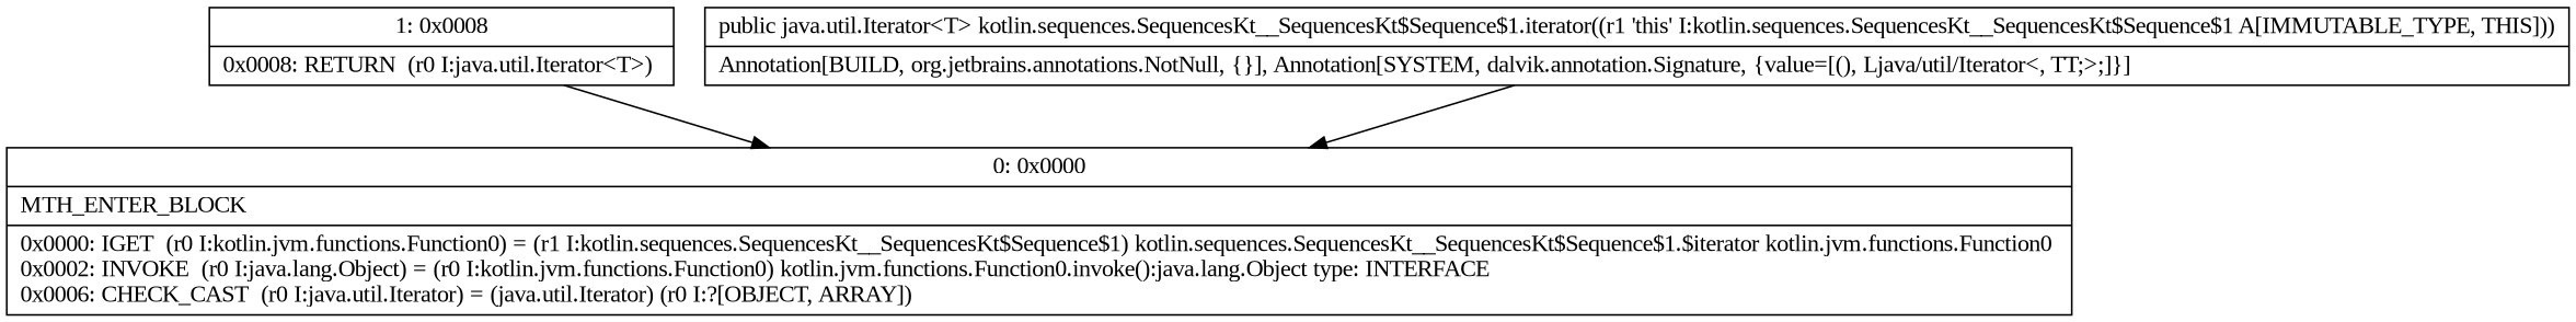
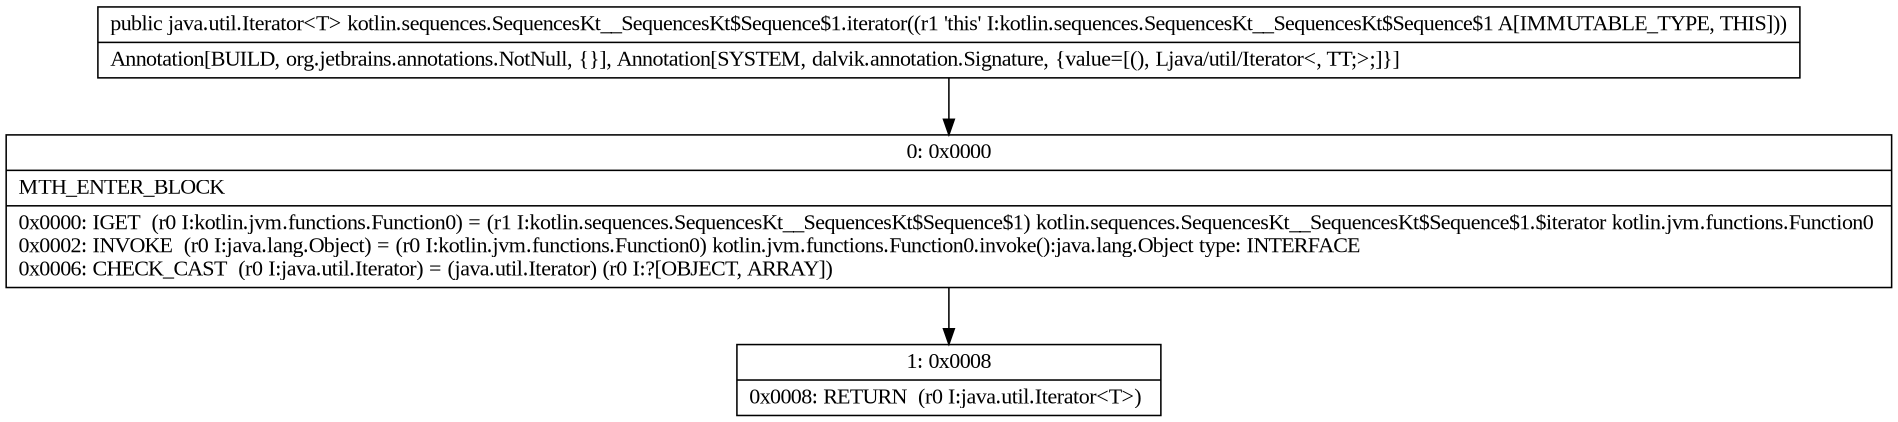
  digraph {
    fontname="Liberation Serif"
    node [shape=record fontname="Liberation Serif"]
    edge [fontname="Liberation Serif"]
    n1 [label="{0\:\ 0x0000|MTH_ENTER_BLOCK\l|0x0000: IGET  (r0 I:kotlin.jvm.functions.Function0) = (r1 I:kotlin.sequences.SequencesKt__SequencesKt$Sequence$1) kotlin.sequences.SequencesKt__SequencesKt$Sequence$1.$iterator kotlin.jvm.functions.Function0 \l0x0002: INVOKE  (r0 I:java.lang.Object) = (r0 I:kotlin.jvm.functions.Function0) kotlin.jvm.functions.Function0.invoke():java.lang.Object type: INTERFACE \l0x0006: CHECK_CAST  (r0 I:java.util.Iterator) = (java.util.Iterator) (r0 I:?[OBJECT, ARRAY]) \l}"]
    n2 [label="{1\:\ 0x0008|0x0008: RETURN  (r0 I:java.util.Iterator\<T\>) \l}"]
    n3 [label="{public java.util.Iterator\<T\> kotlin.sequences.SequencesKt__SequencesKt$Sequence$1.iterator((r1 'this' I:kotlin.sequences.SequencesKt__SequencesKt$Sequence$1 A[IMMUTABLE_TYPE, THIS]))  | Annotation[BUILD, org.jetbrains.annotations.NotNull, \{\}], Annotation[SYSTEM, dalvik.annotation.Signature, \{value=[(), Ljava\/util\/Iterator\<, TT;\>;]\}]\l}"]
-   n2 -> n1
+   n1 -> n2
    n3 -> n1
  }
